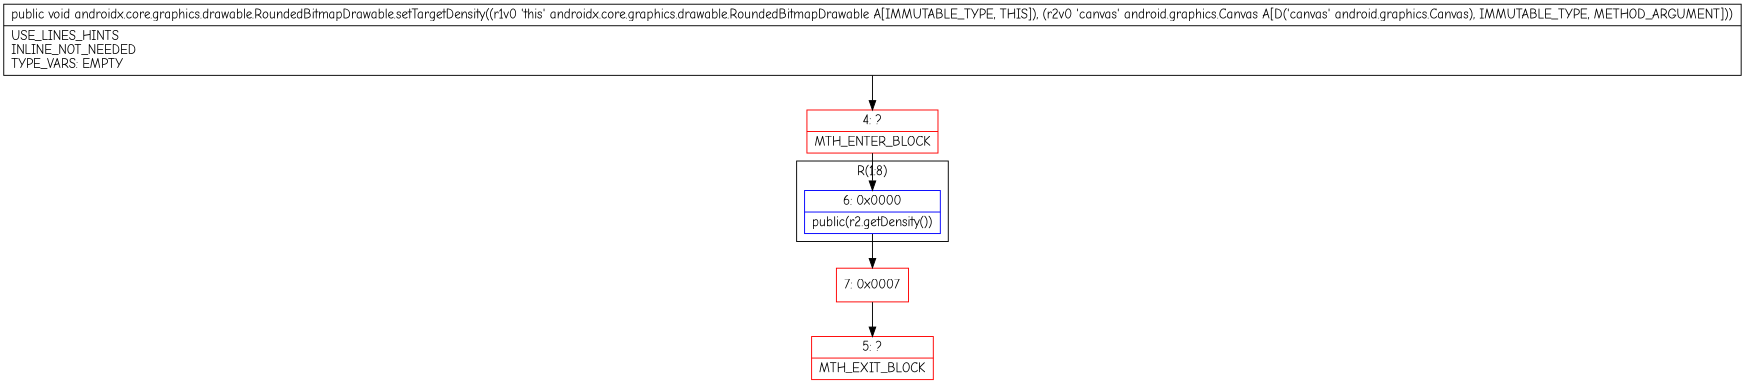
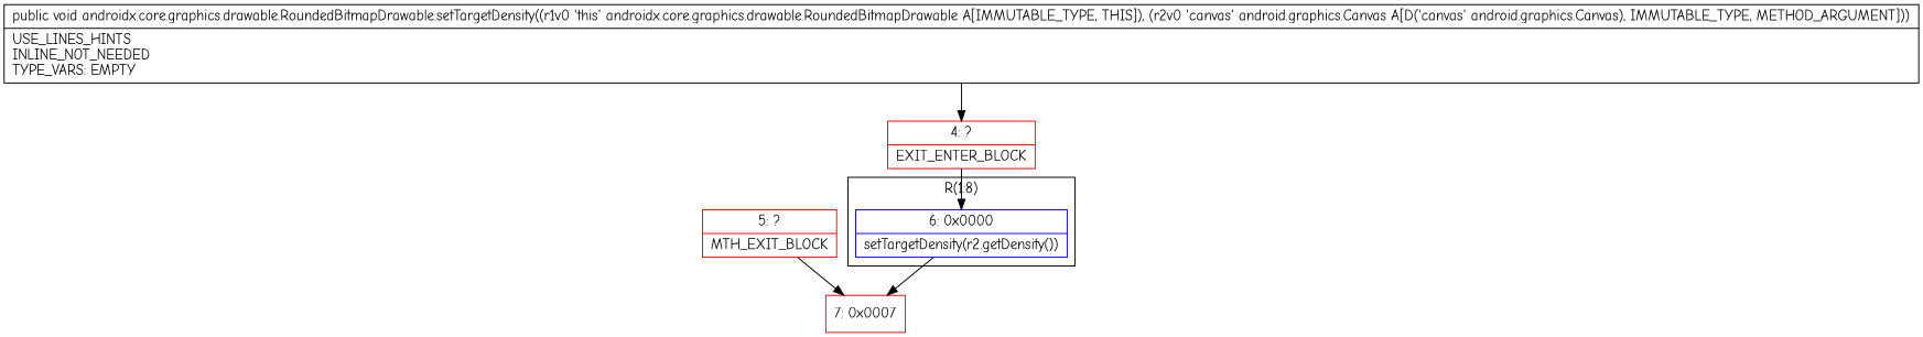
  digraph {
    fontname="Comic Neue"
    node [color=red fontname="Comic Neue" shape=record]
    edge [fontname="Comic Neue"]
-   n1 [color=blue label="{6\:\ 0x0000|public(r2.getDensity())\l}"]
+   n1 [color=blue label="{6\:\ 0x0000|setTargetDensity(r2.getDensity())\l}"]
    n2 [label="{7\:\ 0x0007}"]
    n3 [label="{5\:\ ?|MTH_EXIT_BLOCK\l}"]
-   n4 [label="{4\:\ ?|MTH_ENTER_BLOCK\l}"]
+   n4 [label="{4\:\ ?|EXIT_ENTER_BLOCK\l}"]
    n5 [label="{public void androidx.core.graphics.drawable.RoundedBitmapDrawable.setTargetDensity((r1v0 'this' androidx.core.graphics.drawable.RoundedBitmapDrawable A[IMMUTABLE_TYPE, THIS]), (r2v0 'canvas' android.graphics.Canvas A[D('canvas' android.graphics.Canvas), IMMUTABLE_TYPE, METHOD_ARGUMENT]))  | USE_LINES_HINTS\lINLINE_NOT_NEEDED\lTYPE_VARS: EMPTY\l}" color=""]
    subgraph cluster_1 {
      label="R(1:8)"
      n1
    }
    n1 -> n2
-   n2 -> n3
+   n3 -> n2
    n4 -> n1
    n5 -> n4
  }
